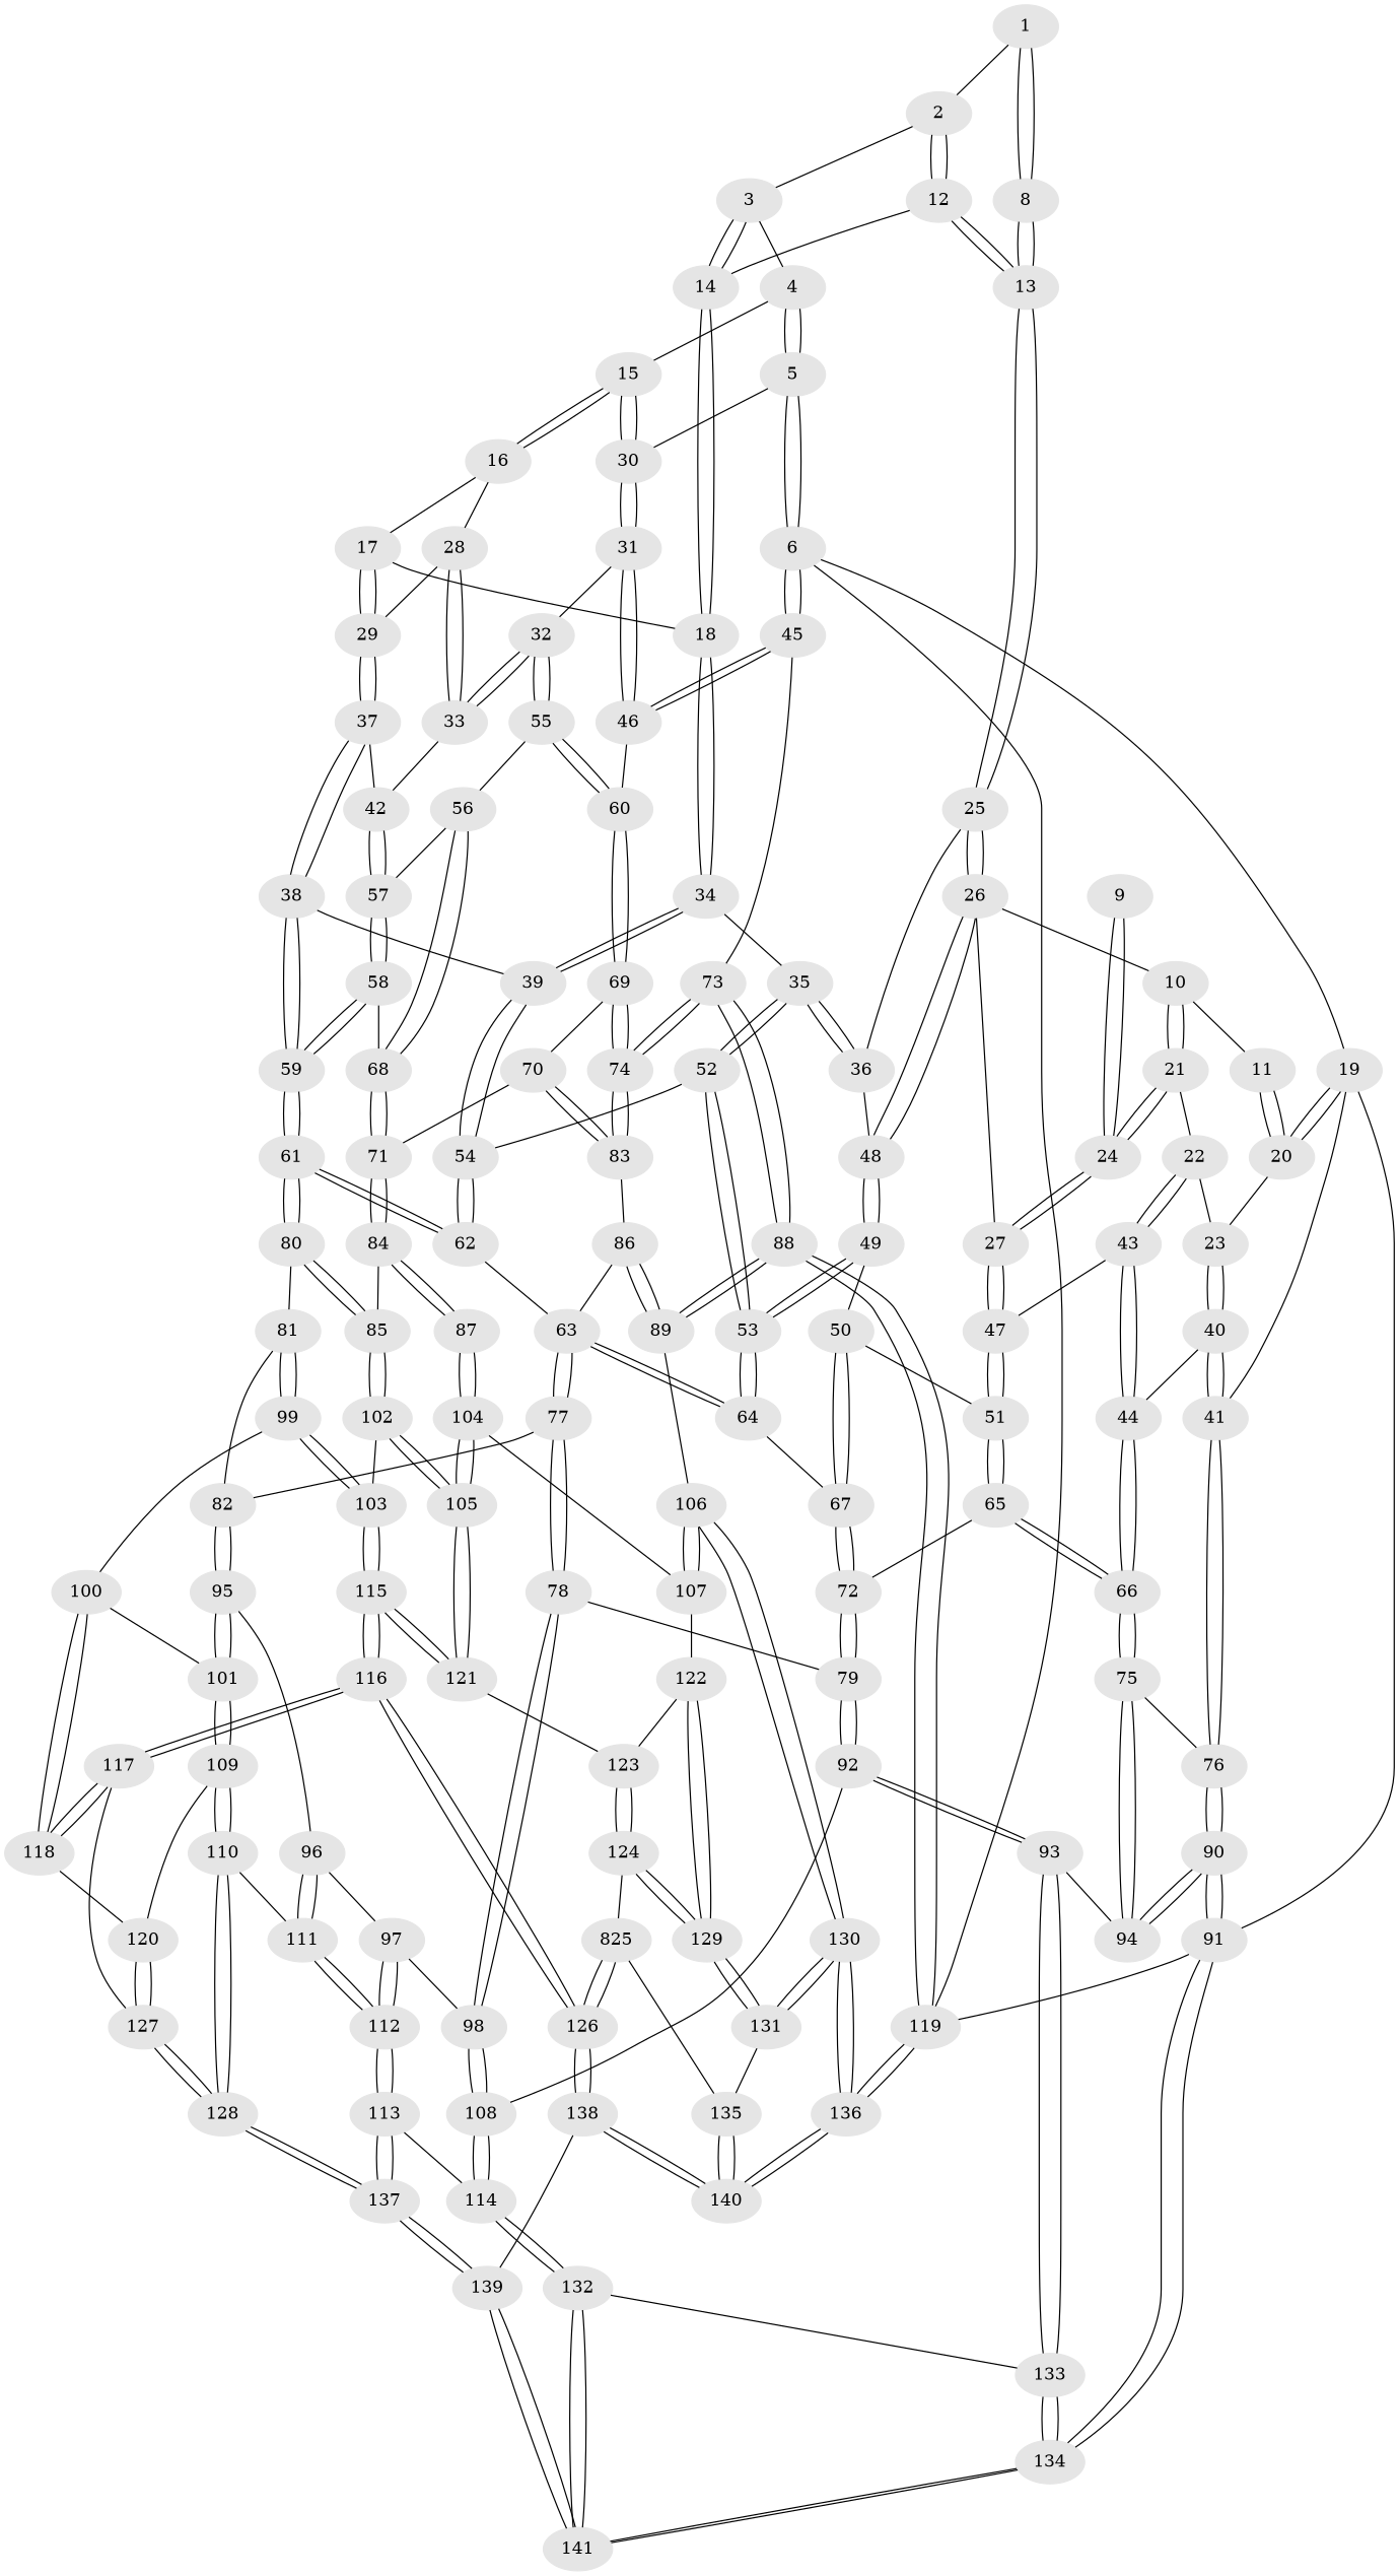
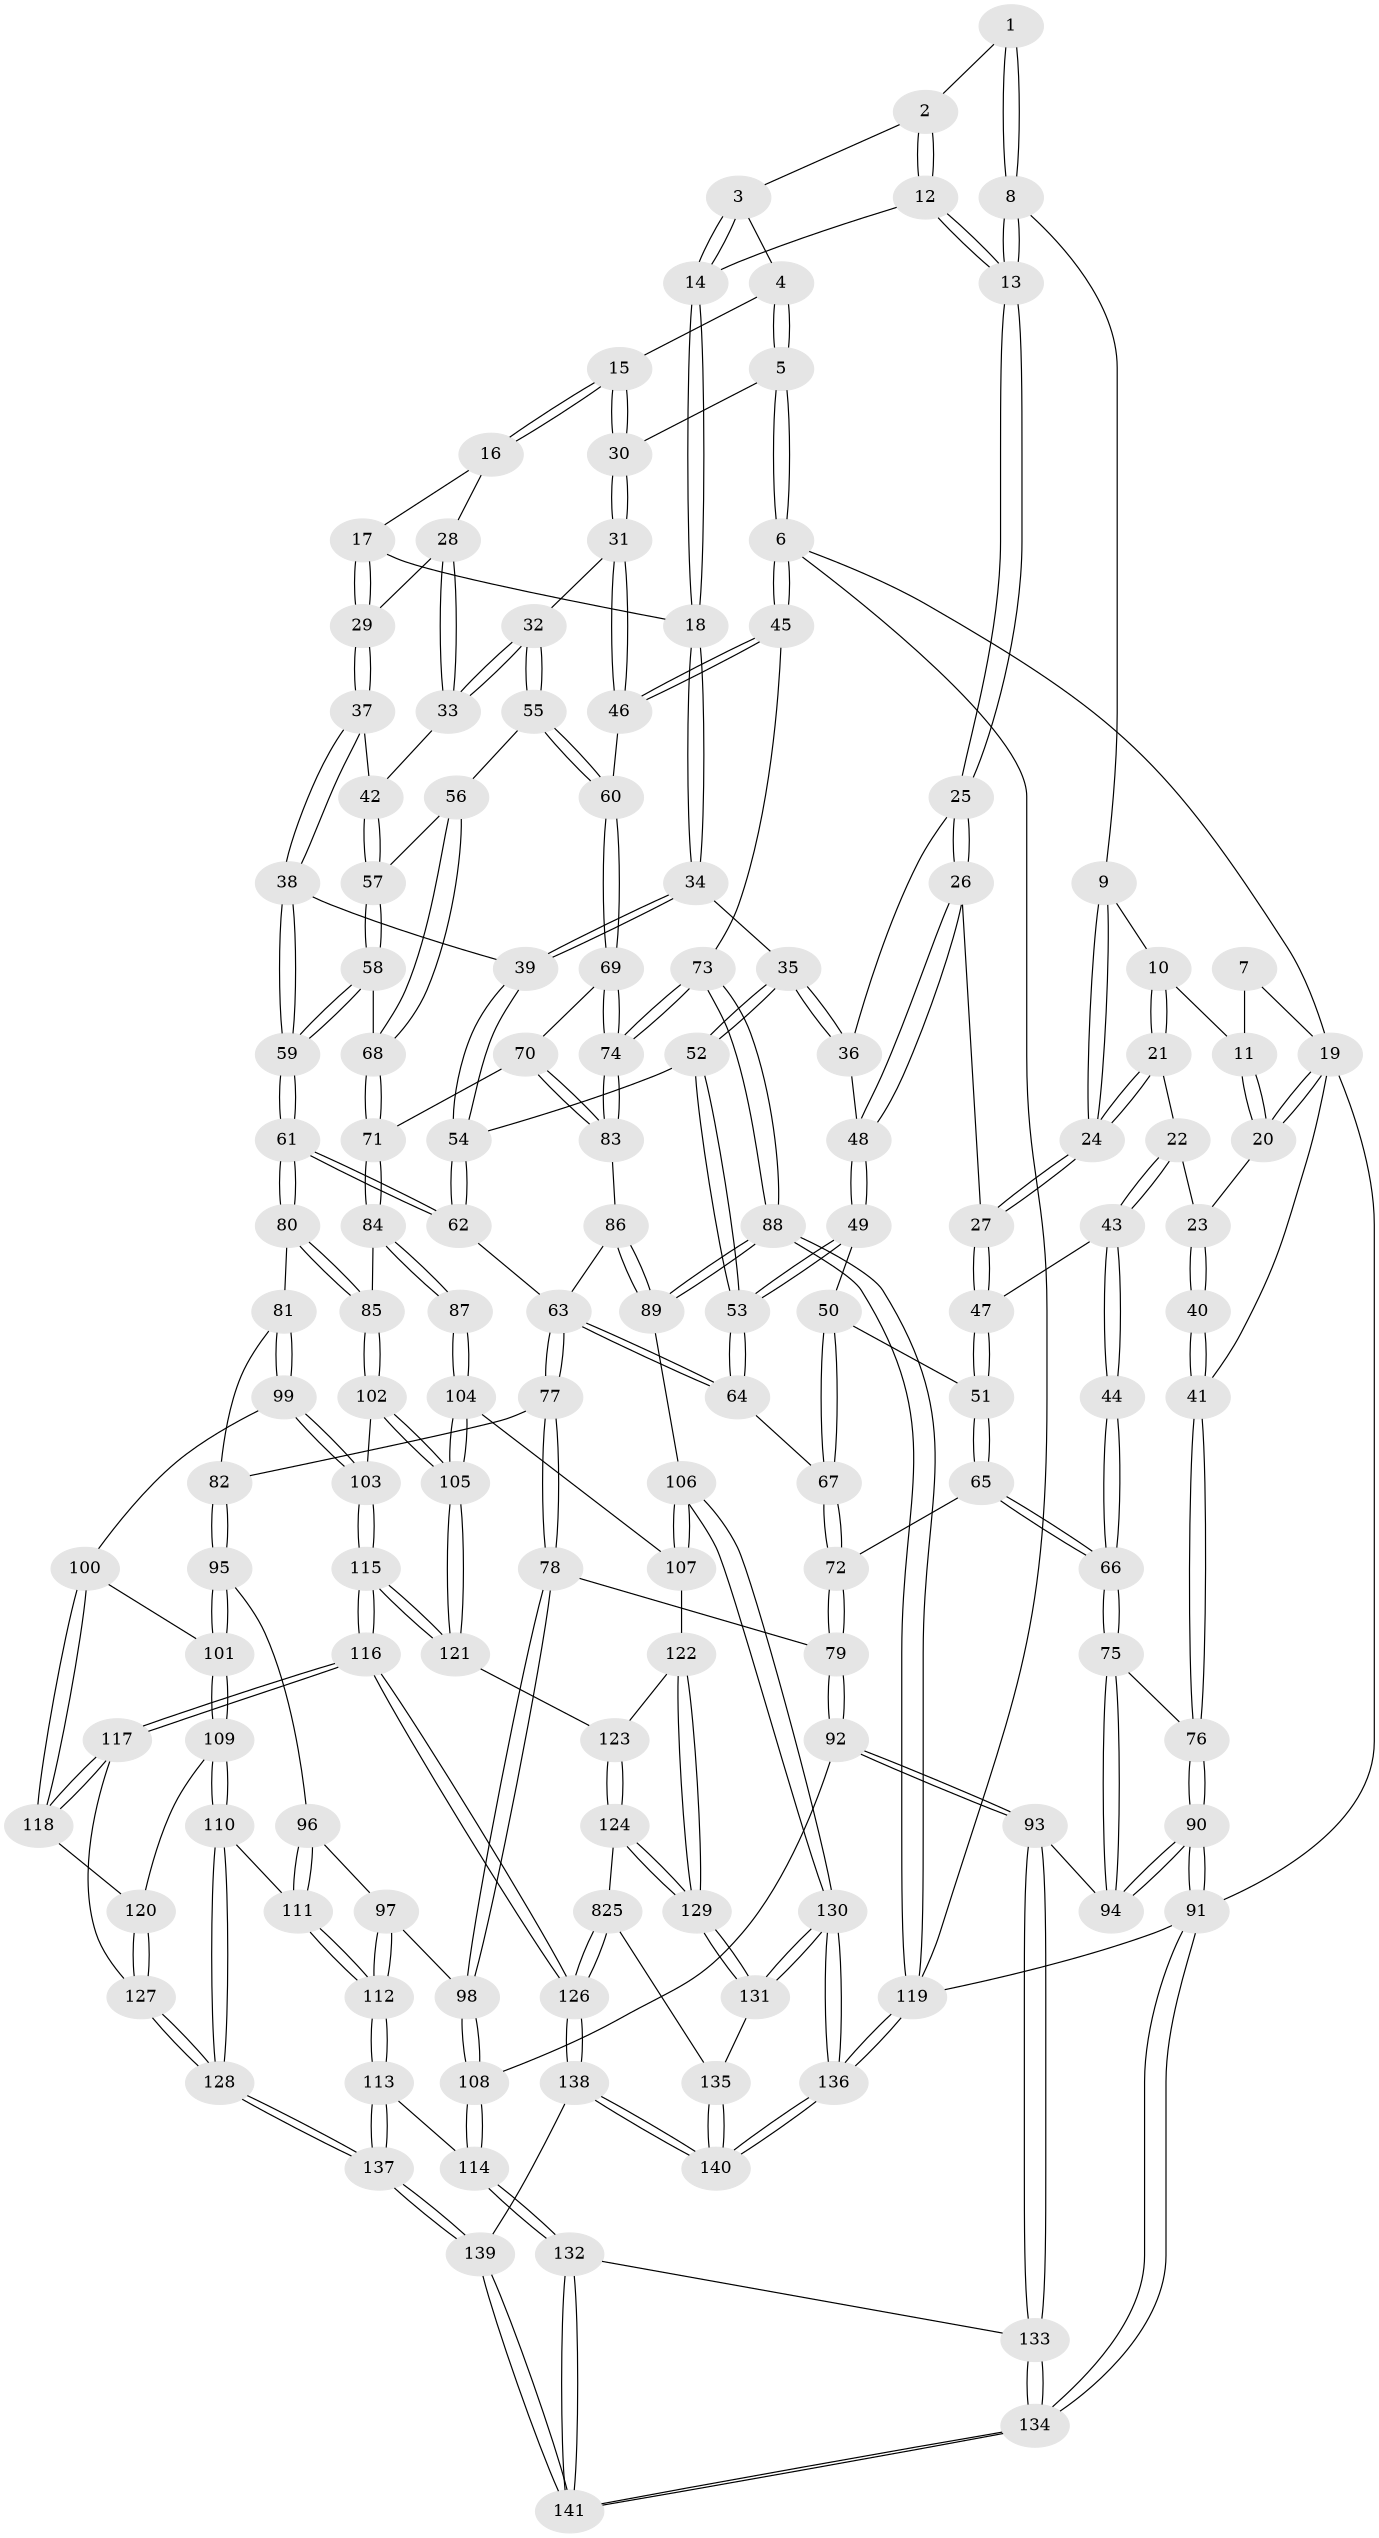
  graph {
    node [color=gray90 style=filled]
    1
    2
    8
    3
    12
    9
    13
    4
    14
    5
    15
    18
    6
    30
    16
    45
    119
    19
    31
+   7
    11
    46
    73
    136
    20
    41
    91
    10
    24
    25
    21
    27
    22
    23
    26
    36
    34
    17
    28
    29
    33
    37
    35
    39
    76
    134
    40
    43
    47
    44
    48
    49
    51
    42
    38
    32
    55
    60
    56
    57
    52
    54
    53
    59
    61
    62
    66
    90
    58
    75
    74
    88
    69
    65
    50
    67
    64
    72
    63
    68
    71
    80
    70
    81
    85
    77
    78
    82
    79
    94
    84
    83
    86
    87
    92
    89
    98
    95
    108
    93
    99
    102
    100
    103
    96
    101
    104
    105
    106
    107
    130
    141
    133
    114
    97
    111
    109
    112
    113
    118
    115
    120
    110
    121
    116
    122
    123
    131
    129
    132
    128
    127
    137
    139
    117
    126
    138
    140
    124
    n140 [label=825]
    135
    1 -- 2
    1 -- 8
    1 -- 8
    2 -- 3
    2 -- 12
    2 -- 12
+   8 -- 9
    8 -- 13
    8 -- 13
    3 -- 4
    3 -- 14
    3 -- 14
    12 -- 13
    12 -- 13
    12 -- 14
-   26 -- 10
+   9 -- 10
    9 -- 24
    9 -- 24
    13 -- 25
    13 -- 25
    4 -- 5
    4 -- 5
    4 -- 15
    14 -- 18
    14 -- 18
    5 -- 6
    5 -- 6
    5 -- 30
    15 -- 30
    15 -- 30
    15 -- 16
    15 -- 16
    18 -- 34
    18 -- 34
    6 -- 45
    6 -- 45
    6 -- 119
    6 -- 19
    30 -- 31
    30 -- 31
    16 -- 17
    16 -- 28
    45 -- 46
    45 -- 46
    45 -- 73
    119 -- 136
    119 -- 136
    19 -- 20
    19 -- 20
    19 -- 41
    19 -- 91
    31 -- 46
    31 -- 46
    31 -- 32
+   7 -- 19
+   7 -- 11
    11 -- 20
    11 -- 20
    46 -- 60
    73 -- 74
    73 -- 74
    73 -- 88
    73 -- 88
    136 -- 140
    136 -- 140
    20 -- 23
    41 -- 76
    41 -- 76
    91 -- 119
    91 -- 134
    91 -- 134
    10 -- 11
    10 -- 21
    10 -- 21
    24 -- 27
    24 -- 27
    25 -- 26
    25 -- 26
    25 -- 36
    21 -- 24
    21 -- 24
    21 -- 22
    27 -- 47
    27 -- 47
    22 -- 23
    22 -- 43
    22 -- 43
    23 -- 40
    23 -- 40
    26 -- 27
    26 -- 48
    26 -- 48
    36 -- 48
    34 -- 35
    34 -- 39
    34 -- 39
    17 -- 18
    17 -- 29
    17 -- 29
    28 -- 29
    28 -- 33
    28 -- 33
    29 -- 37
    29 -- 37
    33 -- 42
    37 -- 42
    37 -- 38
    37 -- 38
    35 -- 36
    35 -- 36
    35 -- 52
    35 -- 52
    39 -- 54
    39 -- 54
    76 -- 90
    76 -- 90
    134 -- 141
    134 -- 141
    40 -- 41
    40 -- 41
-   40 -- 44
    43 -- 47
    43 -- 44
    43 -- 44
    47 -- 51
    47 -- 51
    44 -- 66
    44 -- 66
    48 -- 49
    48 -- 49
    49 -- 53
    49 -- 53
    49 -- 50
    51 -- 65
    51 -- 65
    42 -- 57
    42 -- 57
    38 -- 39
    38 -- 59
    38 -- 59
    32 -- 33
    32 -- 33
    32 -- 55
    32 -- 55
    55 -- 60
    55 -- 60
    55 -- 56
    60 -- 69
    60 -- 69
    56 -- 57
    56 -- 68
    56 -- 68
    57 -- 58
    57 -- 58
    52 -- 54
    52 -- 53
    52 -- 53
    54 -- 62
    54 -- 62
    53 -- 64
    53 -- 64
    59 -- 61
    59 -- 61
    61 -- 62
    61 -- 62
    61 -- 80
    61 -- 80
    62 -- 63
    66 -- 75
    66 -- 75
    90 -- 91
    90 -- 91
    90 -- 94
    90 -- 94
    58 -- 59
    58 -- 59
    58 -- 68
    75 -- 76
    75 -- 94
    75 -- 94
    74 -- 83
    74 -- 83
    88 -- 119
    88 -- 119
    88 -- 89
    88 -- 89
    69 -- 74
    69 -- 74
    69 -- 70
    65 -- 66
    65 -- 66
    65 -- 72
    50 -- 51
    50 -- 67
    50 -- 67
    67 -- 72
    67 -- 72
    64 -- 67
    72 -- 79
    72 -- 79
    63 -- 64
    63 -- 64
    63 -- 77
    63 -- 77
    68 -- 71
    68 -- 71
    71 -- 84
    71 -- 84
    80 -- 81
    80 -- 85
    80 -- 85
    70 -- 71
    70 -- 83
    70 -- 83
    81 -- 82
    81 -- 99
    81 -- 99
    85 -- 102
    85 -- 102
    77 -- 78
    77 -- 78
    77 -- 82
    78 -- 79
    78 -- 98
    78 -- 98
    82 -- 95
    82 -- 95
    79 -- 92
    79 -- 92
    84 -- 85
    84 -- 87
    84 -- 87
    83 -- 86
    86 -- 63
    86 -- 89
    86 -- 89
    87 -- 104
    87 -- 104
    92 -- 108
    92 -- 93
    92 -- 93
    89 -- 106
    98 -- 108
    98 -- 108
    95 -- 96
    95 -- 101
    95 -- 101
    108 -- 114
    108 -- 114
    93 -- 94
    93 -- 133
    93 -- 133
    99 -- 100
    99 -- 103
    99 -- 103
    102 -- 103
    102 -- 105
    102 -- 105
    100 -- 101
    100 -- 118
    100 -- 118
    103 -- 115
    103 -- 115
    96 -- 97
    96 -- 111
    96 -- 111
    101 -- 109
    101 -- 109
    104 -- 105
    104 -- 105
    104 -- 107
    105 -- 121
    105 -- 121
    106 -- 107
    106 -- 107
    106 -- 130
    106 -- 130
    107 -- 122
    130 -- 136
    130 -- 136
    130 -- 131
    130 -- 131
    133 -- 134
    133 -- 134
    114 -- 132
    114 -- 132
    97 -- 98
    97 -- 112
    97 -- 112
    111 -- 112
    111 -- 112
    109 -- 120
    109 -- 110
    109 -- 110
    112 -- 113
    112 -- 113
    113 -- 114
    113 -- 137
    113 -- 137
    118 -- 120
    115 -- 121
    115 -- 121
    115 -- 116
    115 -- 116
    120 -- 127
    120 -- 127
    110 -- 111
    110 -- 128
    110 -- 128
    121 -- 123
    116 -- 117
    116 -- 117
    116 -- 126
    116 -- 126
    122 -- 123
    122 -- 129
    122 -- 129
    123 -- 124
    123 -- 124
    131 -- 135
    129 -- 131
    129 -- 131
    132 -- 141
    132 -- 141
    132 -- 133
    128 -- 137
    128 -- 137
    127 -- 128
    127 -- 128
    137 -- 139
    137 -- 139
    139 -- 141
    139 -- 141
    117 -- 118
    117 -- 118
    117 -- 127
    126 -- 138
    126 -- 138
    138 -- 139
    138 -- 140
    138 -- 140
    124 -- 129
    124 -- 129
    124 -- n140
    n140 -- 126
    n140 -- 126
    n140 -- 135
    135 -- 140
    135 -- 140
  }
